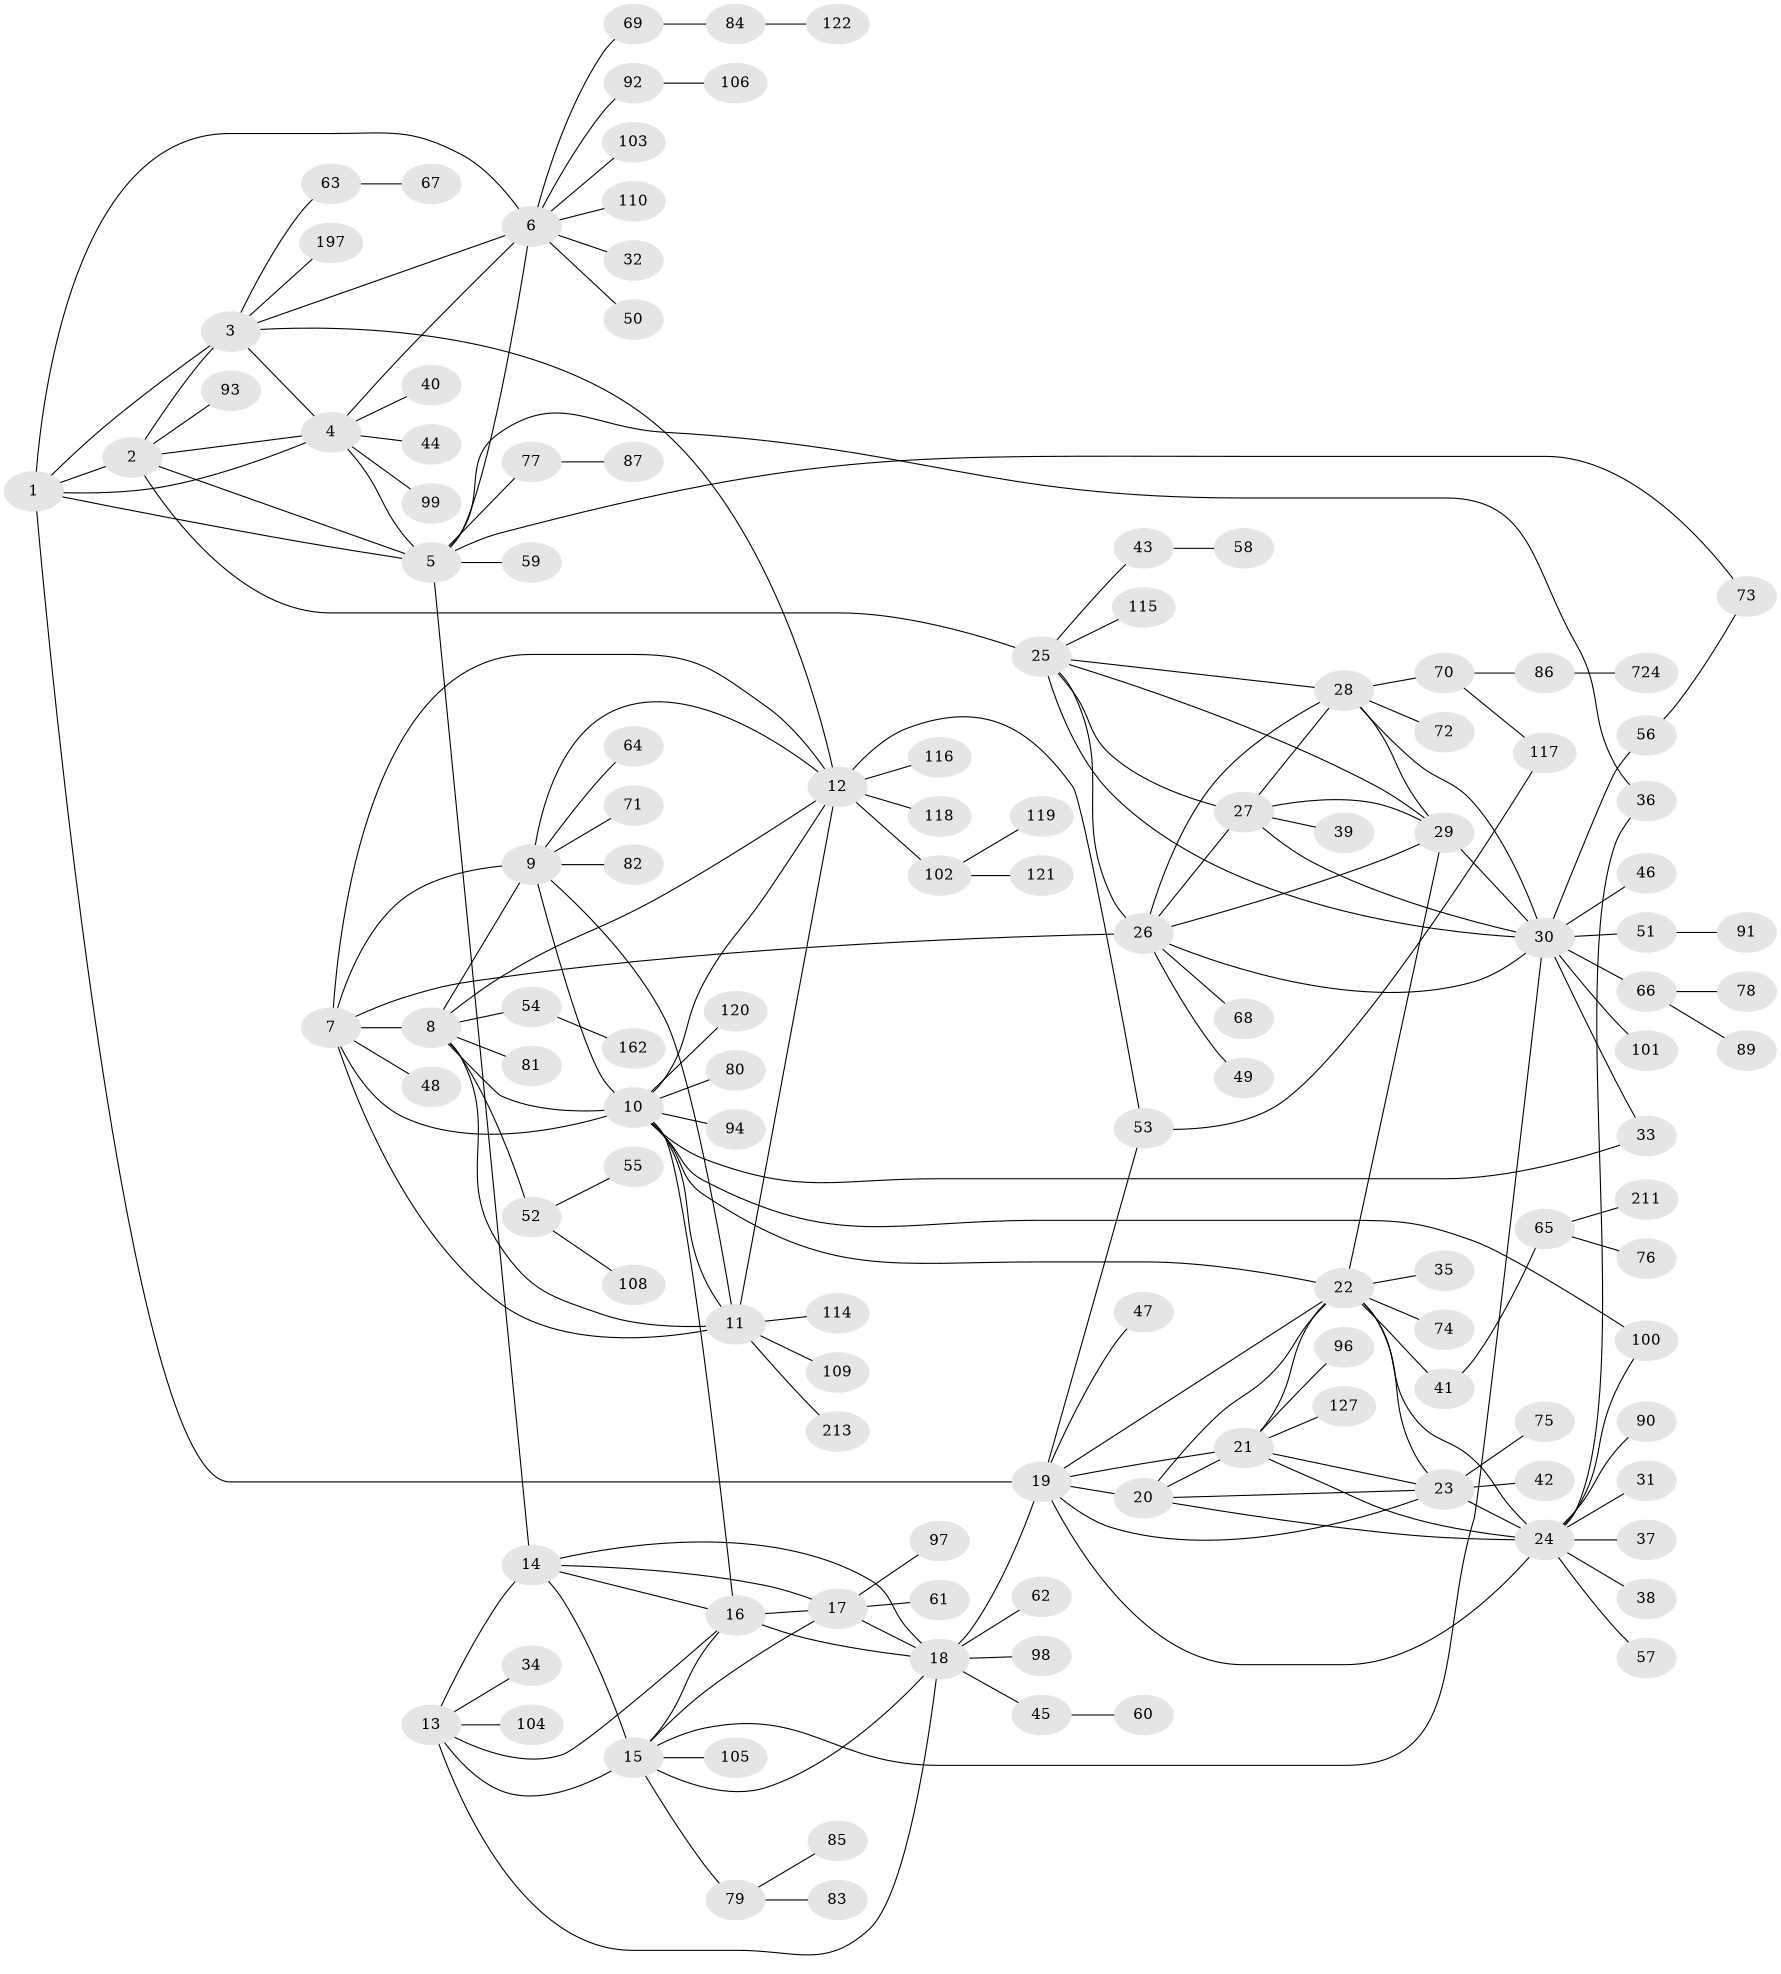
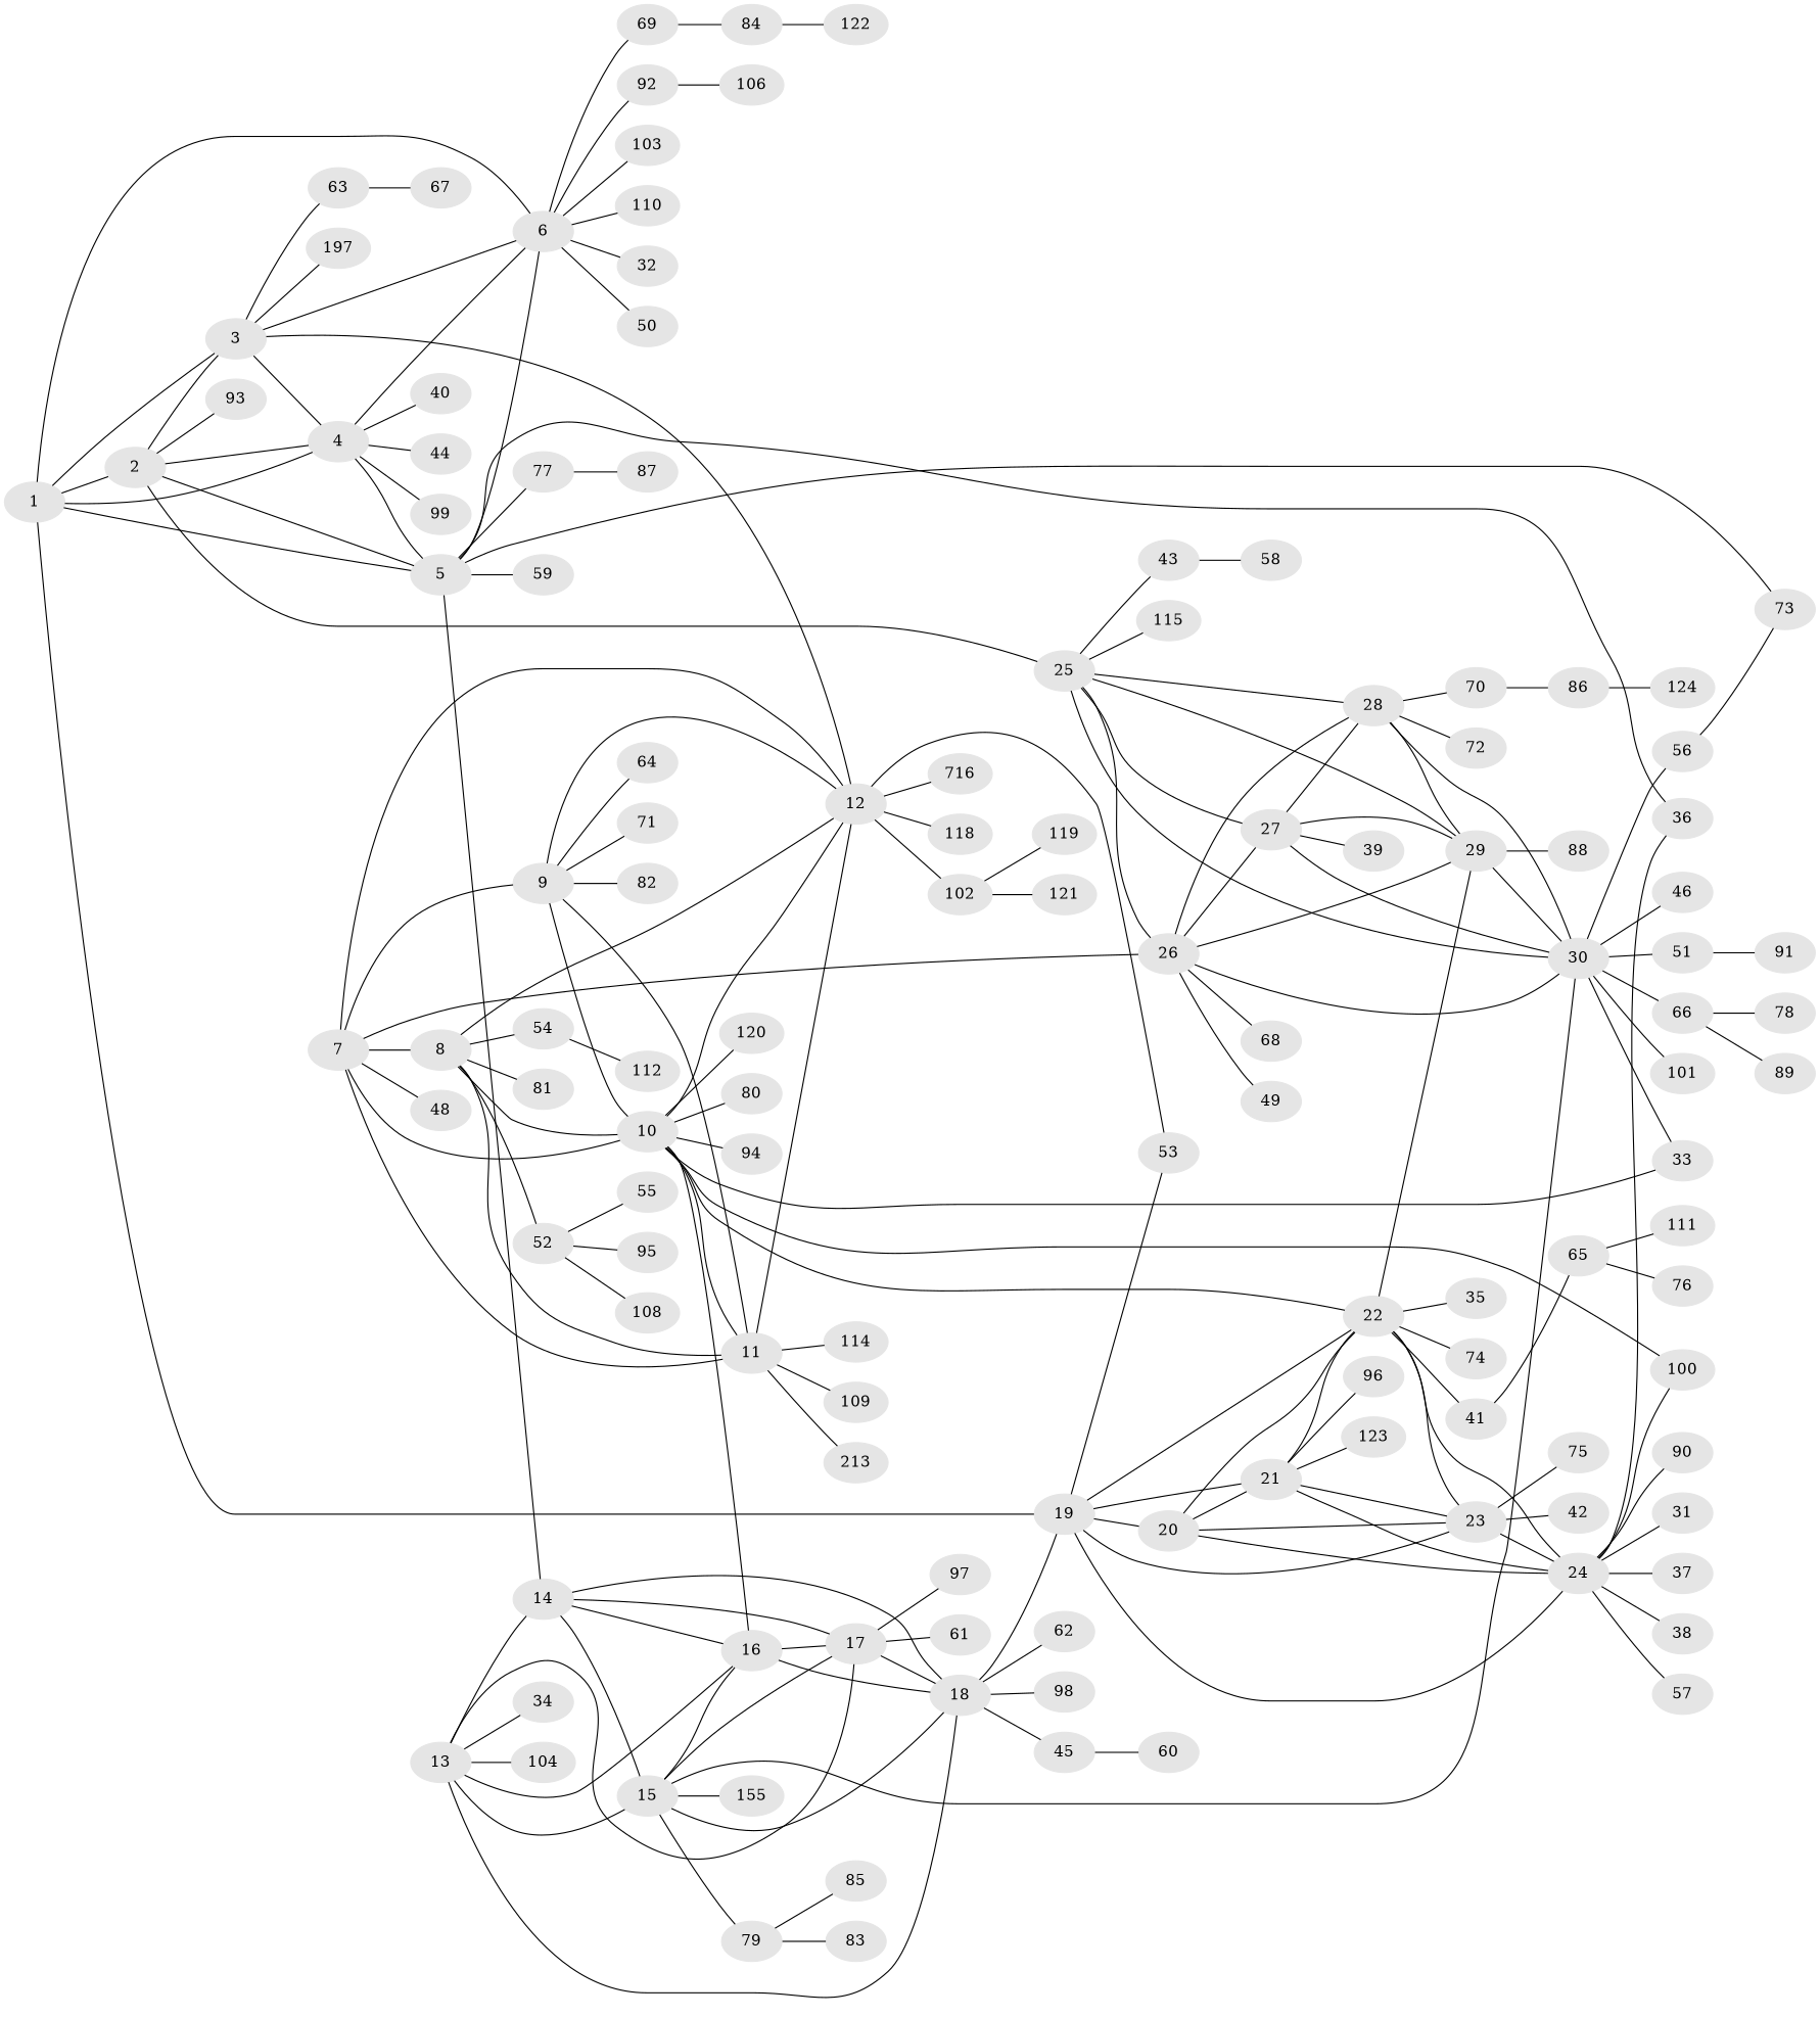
  graph {
    rankdir=LR
    node [color=gray90 style=filled]
    1
    2
    3
    4
    5
    6
    19
    25
    93
    12
    63
    n12 [label=197]
    40
    44
    99
    14
    36
    59
    73
    77
    32
    50
    69
    92
    103
    110
    22
    53
    20
    21
    23
    24
-   47
    26
    30
    29
    27
    28
    43
    115
    102
-   116
+   116 [label=716]
    118
    67
    16
    15
    17
    18
    87
    84
    106
    7
    8
    9
    10
    11
    48
    52
    54
    81
    64
    71
    82
    33
    80
    94
    100
    120
    109
    n70 [label=213]
    114
    49
    68
    55
+   95
    108
-   112 [label=162]
+   112
    35
    41
    74
-   117
    119
    121
    13
    34
    104
    79
-   105
+   105 [label=155]
    61
    97
    45
    62
    98
    46
    51
    56
    66
    101
    83
    85
    60
    96
-   123 [label=127]
+   123
    42
    75
    31
    37
    38
    57
    90
+   88
    65
    39
    70
    72
    58
    86
    91
    78
    89
    76
-   111 [label=211]
+   111
    122
-   124 [label=724]
+   124
    1 -- 2
    1 -- 3
    1 -- 4
    1 -- 5
    1 -- 6
    1 -- 19
    2 -- 3
    2 -- 4
    2 -- 5
    2 -- 25
    2 -- 93
    3 -- 4
    3 -- 6
    3 -- 12
    3 -- 63
    3 -- n12
    4 -- 5
    4 -- 6
    4 -- 40
    4 -- 44
    4 -- 99
    5 -- 6
    5 -- 14
    5 -- 36
    5 -- 59
    5 -- 73
    5 -- 77
    6 -- 32
    6 -- 50
    6 -- 69
    6 -- 92
    6 -- 103
    6 -- 110
    19 -- 22
    19 -- 53
    19 -- 20
    19 -- 21
    19 -- 23
    19 -- 24
-   19 -- 47
    25 -- 26
    25 -- 30
    25 -- 29
    25 -- 27
    25 -- 28
    25 -- 43
    25 -- 115
    12 -- 53
    12 -- 102
    12 -- 116
    12 -- 118
    63 -- 67
    14 -- 16
    14 -- 15
    14 -- 17
    14 -- 18
    77 -- 87
    69 -- 84
    92 -- 106
    22 -- 23
    22 -- 24
    22 -- 29
    22 -- 35
    22 -- 41
    22 -- 74
-   53 -- 117
    20 -- 22
    20 -- 21
    20 -- 23
    20 -- 24
    21 -- 22
    21 -- 23
    21 -- 24
    21 -- 96
    21 -- 123
    23 -- 24
    23 -- 42
    23 -- 75
    24 -- 36
    24 -- 100
    24 -- 31
    24 -- 37
    24 -- 38
    24 -- 57
    24 -- 90
    26 -- 30
    26 -- 29
    26 -- 27
    26 -- 28
    26 -- 49
    26 -- 68
    30 -- 33
    30 -- 46
    30 -- 51
    30 -- 56
    30 -- 66
    30 -- 101
    29 -- 30
+   29 -- 88
    27 -- 30
    27 -- 29
    27 -- 28
    27 -- 39
    28 -- 30
    28 -- 29
    28 -- 70
    28 -- 72
    43 -- 58
    102 -- 119
    102 -- 121
    16 -- 17
    16 -- 18
    15 -- 30
    15 -- 16
    15 -- 17
    15 -- 18
    15 -- 79
    15 -- 105
    17 -- 18
    17 -- 61
    17 -- 97
    18 -- 19
    18 -- 45
    18 -- 62
    18 -- 98
    84 -- 122
    7 -- 12
    7 -- 26
    7 -- 8
    7 -- 9
    7 -- 10
    7 -- 11
    7 -- 48
    8 -- 12
-   8 -- 9
    8 -- 10
    8 -- 11
    8 -- 52
    8 -- 54
    8 -- 81
    9 -- 12
    9 -- 10
    9 -- 11
    9 -- 64
    9 -- 71
    9 -- 82
    10 -- 12
    10 -- 22
    10 -- 16
    10 -- 11
    10 -- 33
    10 -- 80
    10 -- 94
    10 -- 100
    10 -- 120
    11 -- 12
    11 -- 109
    11 -- n70
    11 -- 114
    52 -- 55
+   52 -- 95
    52 -- 108
    54 -- 112
    41 -- 65
    13 -- 14
    13 -- 16
    13 -- 15
+   13 -- 17
    13 -- 18
    13 -- 34
    13 -- 104
    79 -- 83
    79 -- 85
    45 -- 60
    51 -- 91
    56 -- 73
    66 -- 78
    66 -- 89
    65 -- 76
    65 -- 111
-   70 -- 117
    70 -- 86
    86 -- 124
  }
